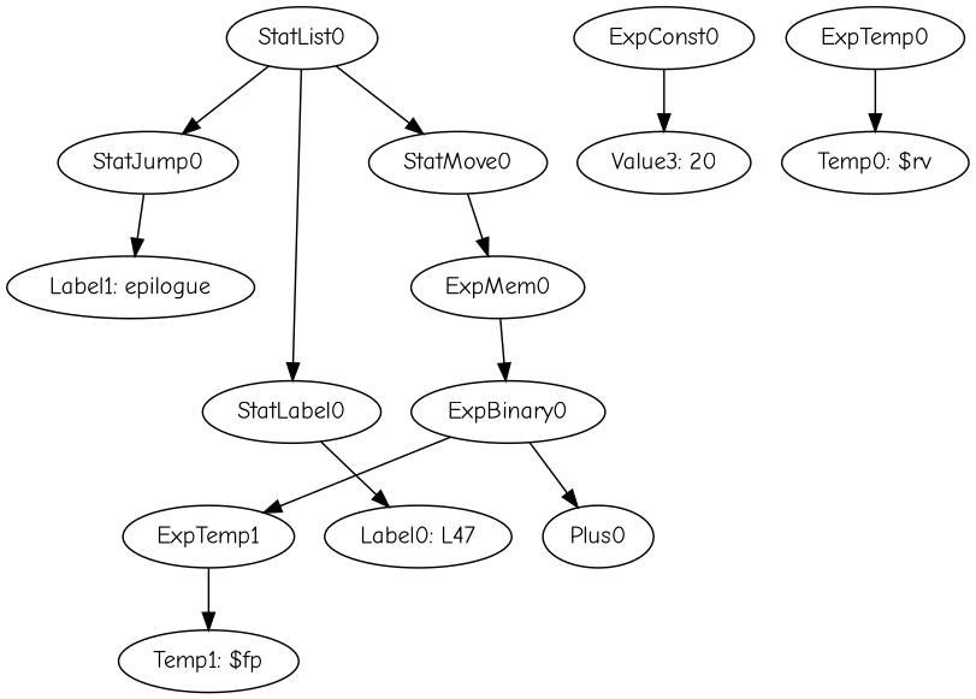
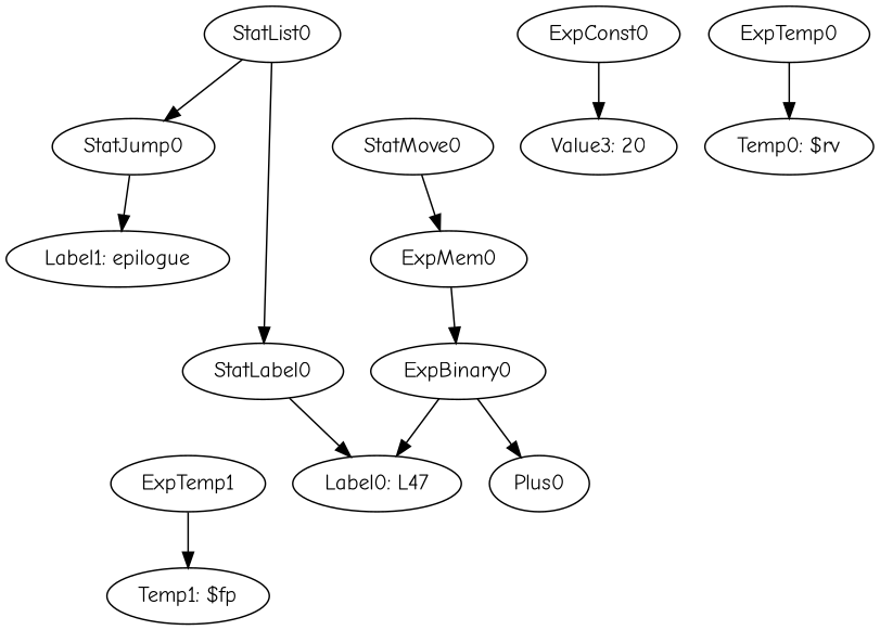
  digraph {
    fontname="Comic Neue"
    ordering=out
    node [fontname="Comic Neue"]
    edge [fontname="Comic Neue"]
    ExpMem0
    ExpBinary0
    ExpTemp1
    Plus0
    "Temp1: $fp"
    n6 [label="Value3: 20"]
    ExpConst0
    StatJump0
    "Label1: epilogue"
    StatLabel0
    "Label0: L47"
    StatList0
    StatMove0
    ExpTemp0
    "Temp0: $rv"
    ExpMem0 -> ExpBinary0
-   ExpBinary0 -> ExpTemp1
+   ExpBinary0 -> "Label0: L47"
    ExpBinary0 -> Plus0
    ExpTemp1 -> "Temp1: $fp"
    ExpConst0 -> n6
    StatJump0 -> "Label1: epilogue"
    StatLabel0 -> "Label0: L47"
    StatList0 -> StatJump0
    StatList0 -> StatLabel0
-   StatList0 -> StatMove0
    StatMove0 -> ExpMem0
    ExpTemp0 -> "Temp0: $rv"
  }
